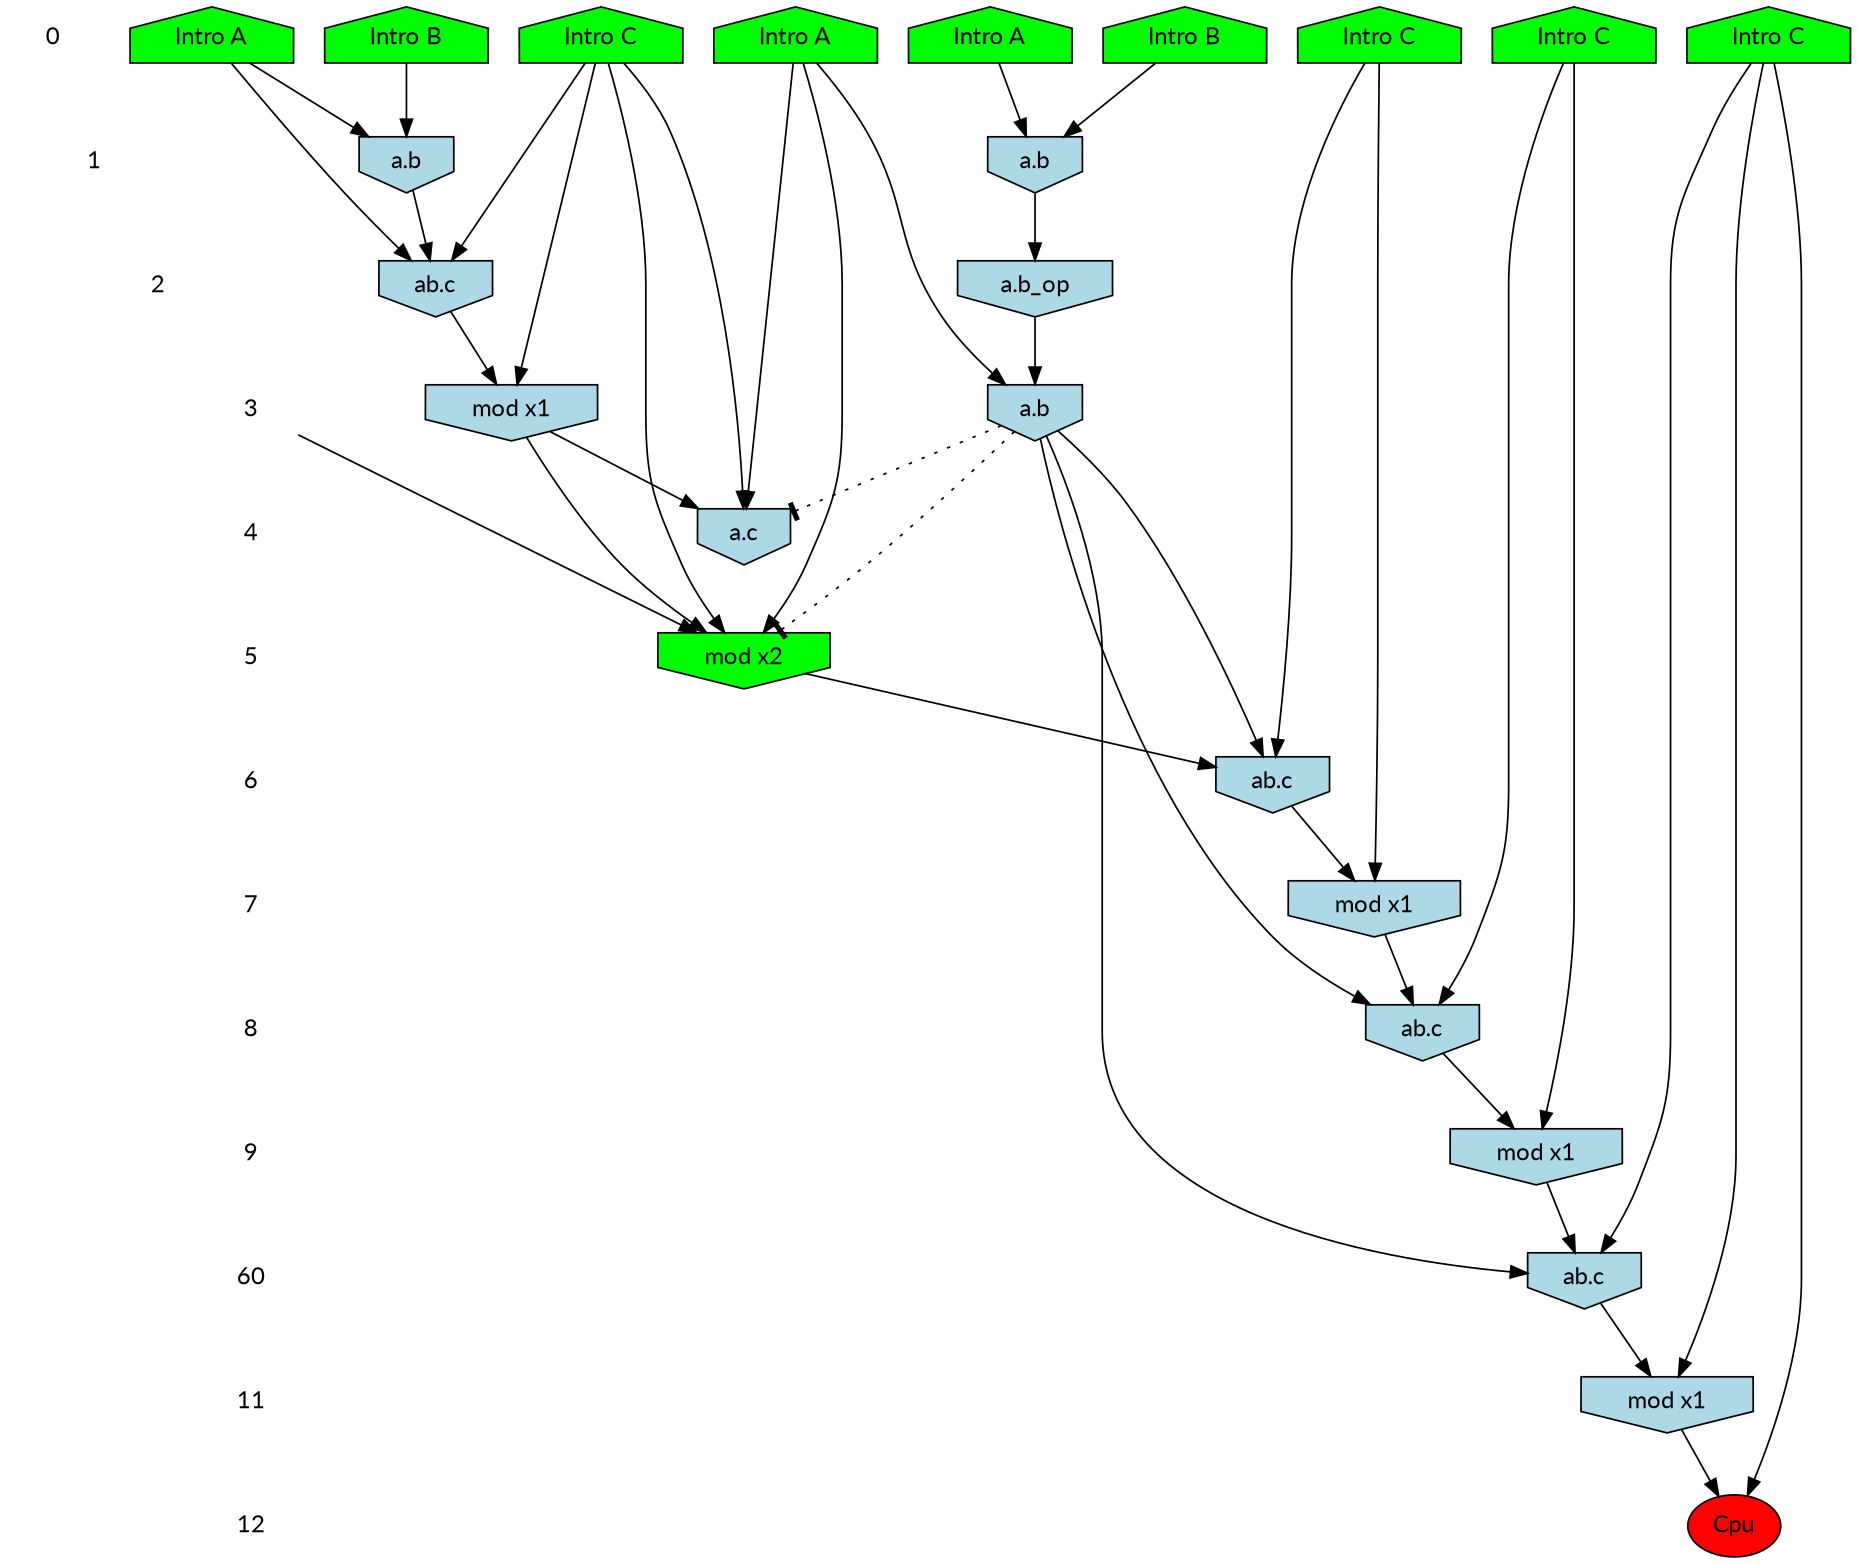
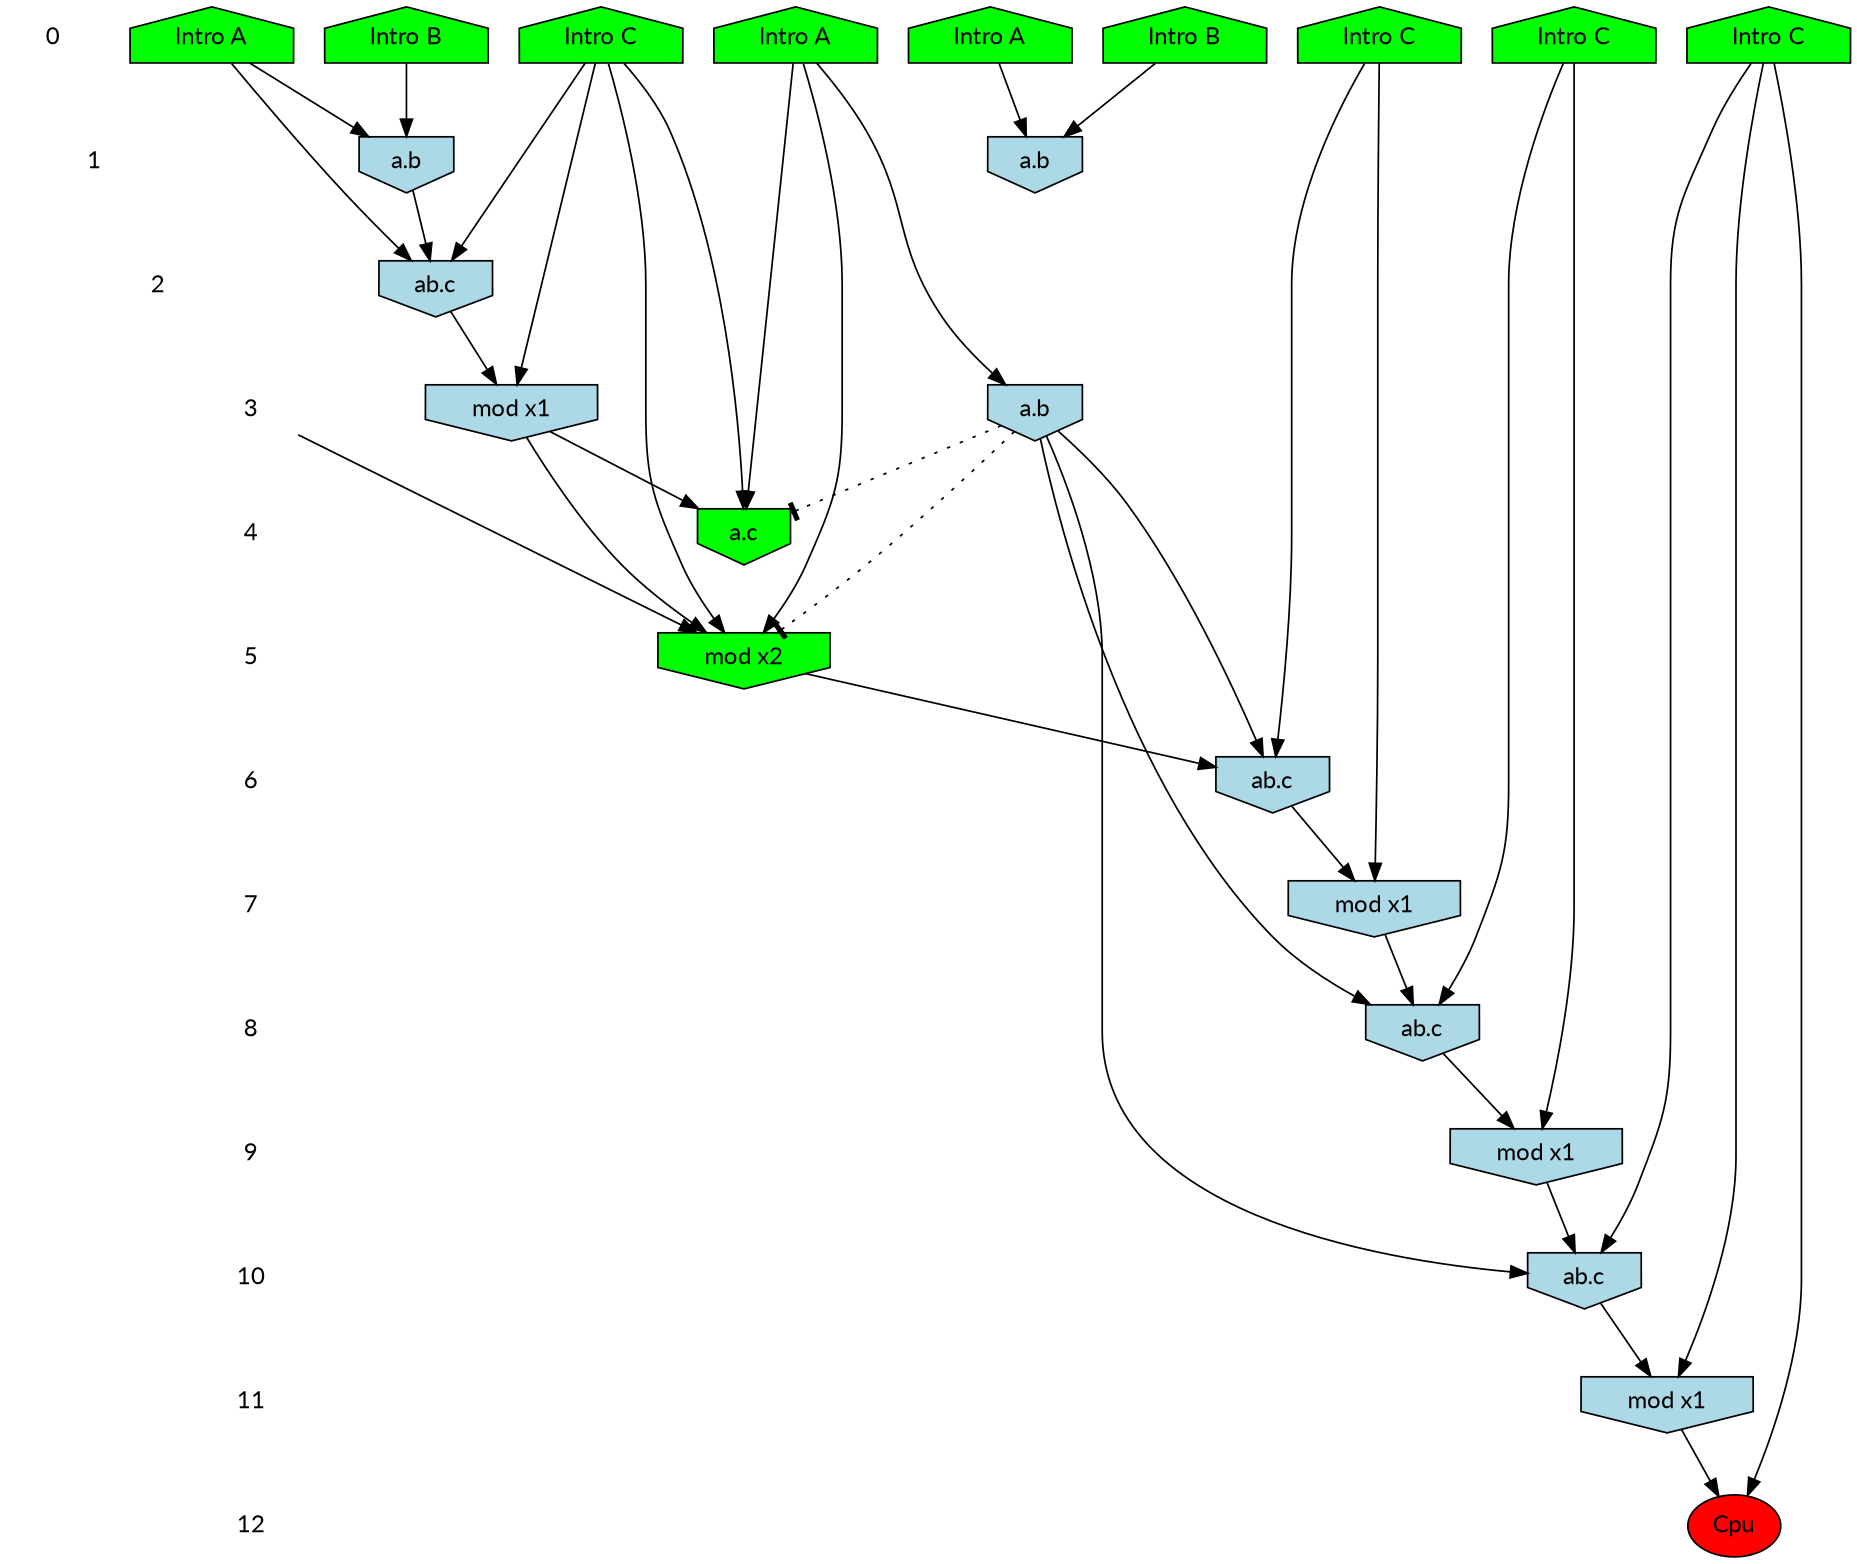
  digraph {
    fontname=Lato
    ranksep=.5
    node [fontname=Lato shape=invhouse style=filled]
    edge [fontname=Lato]
    0 [shape=plaintext style=""]
    n2 [fillcolor=green label="Intro B" shape=house]
    n3 [fillcolor=green label="Intro A" shape=house]
    n4 [fillcolor=green label="Intro A" shape=house]
    n5 [fillcolor=green label="Intro B" shape=house]
    n6 [fillcolor=green label="Intro A" shape=house]
    n7 [fillcolor=green label="Intro C" shape=house]
    n8 [fillcolor=green label="Intro C" shape=house]
    n9 [fillcolor=green label="Intro C" shape=house]
    n10 [fillcolor=green label="Intro C" shape=house]
    1 [shape=plaintext style=""]
    n12 [fillcolor=lightblue label="a.b"]
    n13 [fillcolor=lightblue label="a.b"]
    2 [shape=plaintext style=""]
    n15 [fillcolor=lightblue label="ab.c"]
-   n16 [fillcolor=lightblue label="a.b_op"]
    3 [shape=plaintext style=""]
    n18 [fillcolor=lightblue label="mod x1"]
    n19 [fillcolor=lightblue label="a.b"]
    4 [shape=plaintext style=""]
-   n21 [fillcolor=lightblue label="a.c"]
+   n21 [fillcolor=green label="a.c"]
    5 [shape=plaintext style=""]
    n23 [fillcolor=green label="mod x2"]
    6 [shape=plaintext style=""]
    n25 [fillcolor=lightblue label="ab.c"]
    7 [shape=plaintext style=""]
    n27 [fillcolor=lightblue label="mod x1"]
    8 [shape=plaintext style=""]
    n29 [fillcolor=lightblue label="ab.c"]
    9 [shape=plaintext style=""]
    n31 [fillcolor=lightblue label="mod x1"]
-   10 [shape=plaintext label=60 style=""]
+   10 [shape=plaintext style=""]
    n33 [fillcolor=lightblue label="ab.c"]
    11 [shape=plaintext style=""]
    n35 [fillcolor=lightblue label="mod x1"]
    12 [shape=plaintext style=""]
    n37 [fillcolor=red label=Cpu shape=""]
    subgraph sub_1 {
      rank=same
      0
      n2
      n3
      n4
      n5
      n6
      n7
      n8
      n9
      n10
    }
    subgraph sub_2 {
      rank=same
      1
      n12
      n13
    }
    subgraph sub_3 {
      rank=same
      2
      n15
-     n16
    }
    subgraph sub_4 {
      rank=same
      3
      n18
      n19
    }
    subgraph sub_5 {
      rank=same
      4
      n21
    }
    subgraph sub_6 {
      rank=same
      5
      n23
    }
    subgraph sub_7 {
      rank=same
      6
      n25
    }
    subgraph sub_8 {
      rank=same
      7
      n27
    }
    subgraph sub_9 {
      rank=same
      8
      n29
    }
    subgraph sub_10 {
      rank=same
      9
      n31
    }
    subgraph sub_11 {
      rank=same
      10
      n33
    }
    subgraph sub_12 {
      rank=same
      11
      n35
    }
    subgraph sub_13 {
      rank=same
      12
      n37
    }
    0 -> 1 [style=invis]
    n2 -> n12
    n3 -> n13
    n4 -> n12
    n4 -> n15
    n5 -> n13
    n6 -> n19
    n6 -> n21
    n6 -> n23
    n7 -> n25
    n7 -> n27
    n8 -> n15
    n8 -> n18
    n8 -> n21
    n8 -> n23
    n9 -> n33
    n9 -> n35
    n9 -> n37
    n10 -> n29
    n10 -> n31
    1 -> 2 [style=invis]
    n12 -> n15
-   n13 -> n16
    2 -> 3 [style=invis]
    n15 -> n18
-   n16 -> n19
    3 -> 4 [style=invis]
    3 -> n23
    n18 -> n21
    n18 -> n23
    n19 -> n21 [arrowhead=tee style=dotted]
    n19 -> n23 [arrowhead=tee style=dotted]
    n19 -> n25
    n19 -> n29
    n19 -> n33
    4 -> 5 [style=invis]
    5 -> 6 [style=invis]
    n23 -> n25
    6 -> 7 [style=invis]
    n25 -> n27
    7 -> 8 [style=invis]
    n27 -> n29
    8 -> 9 [style=invis]
    n29 -> n31
    9 -> 10 [style=invis]
    n31 -> n33
    10 -> 11 [style=invis]
    n33 -> n35
    11 -> 12 [style=invis]
    n35 -> n37
  }
